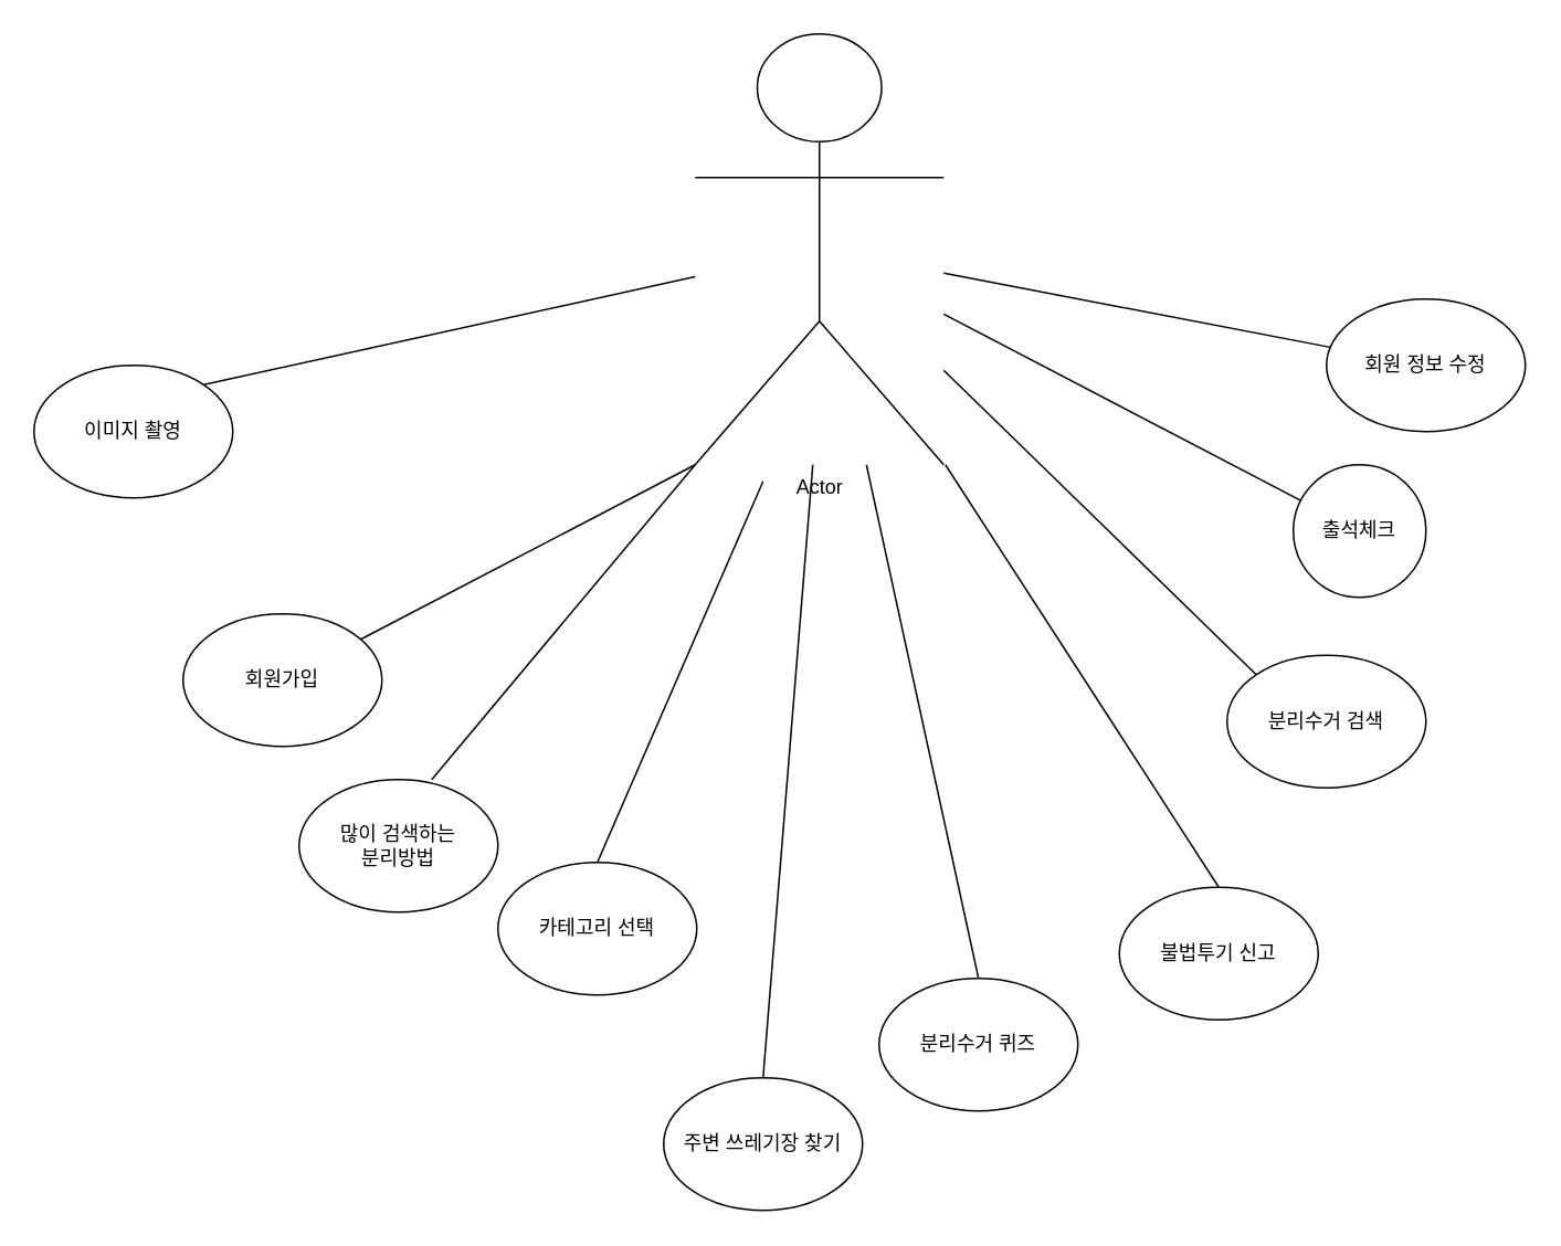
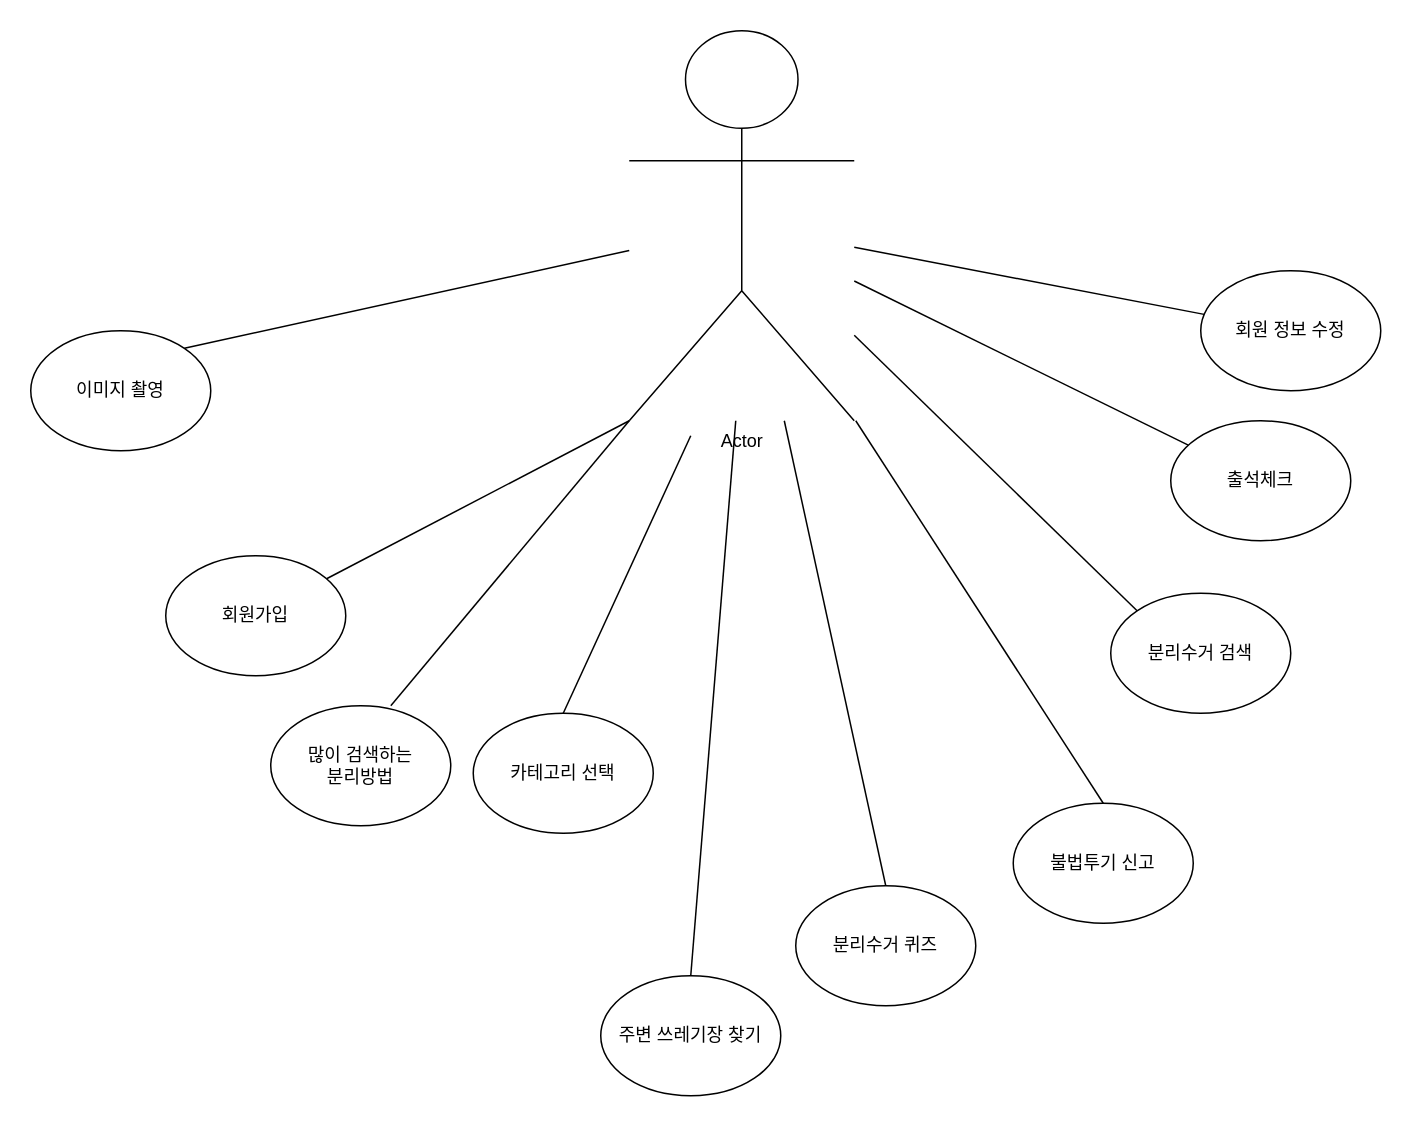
  <mxCell id="0" />
  <mxCell id="1" parent="0" />
  <mxCell id="2" value="Actor" style="shape=umlActor;verticalLabelPosition=bottom;verticalAlign=top;html=1;outlineConnect=0;" vertex="1" parent="1"><mxGeometry x="419" y="20" width="150" height="260" as="geometry" /></mxCell>
  <mxCell id="3" value="분리수거 검색" style="ellipse;whiteSpace=wrap;html=1;" vertex="1" parent="1"><mxGeometry x="740" y="395" width="120" height="80" as="geometry" /></mxCell>
- <mxCell id="4" value="카테고리 선택" style="ellipse;whiteSpace=wrap;html=1;" vertex="1" parent="1"><mxGeometry x="300" y="520" width="120" height="80" as="geometry" /></mxCell>
+ <mxCell id="4" value="카테고리 선택" style="ellipse;whiteSpace=wrap;html=1;" vertex="1" parent="1"><mxGeometry x="315" y="475" width="120" height="80" as="geometry" /></mxCell>
  <mxCell id="5" value="회원 정보 수정" style="ellipse;whiteSpace=wrap;html=1;" vertex="1" parent="1"><mxGeometry x="800" y="180" width="120" height="80" as="geometry" /></mxCell>
  <mxCell id="6" value="주변 쓰레기장 찾기" style="ellipse;whiteSpace=wrap;html=1;" vertex="1" parent="1"><mxGeometry x="400" y="650" width="120" height="80" as="geometry" /></mxCell>
  <mxCell id="7" value="이미지 촬영" style="ellipse;whiteSpace=wrap;html=1;" vertex="1" parent="1"><mxGeometry x="20" y="220" width="120" height="80" as="geometry" /></mxCell>
  <mxCell id="8" value="회원가입" style="ellipse;whiteSpace=wrap;html=1;" vertex="1" parent="1"><mxGeometry x="110" y="370" width="120" height="80" as="geometry" /></mxCell>
  <mxCell id="9" value="많이 검색하는 &lt;br&gt;분리방법" style="ellipse;whiteSpace=wrap;html=1;" vertex="1" parent="1"><mxGeometry x="180" y="470" width="120" height="80" as="geometry" /></mxCell>
  <mxCell id="10" value="분리수거 퀴즈" style="ellipse;whiteSpace=wrap;html=1;" vertex="1" parent="1"><mxGeometry x="530" y="590" width="120" height="80" as="geometry" /></mxCell>
- <mxCell id="11" value="출석체크" style="ellipse;whiteSpace=wrap;html=1;" vertex="1" parent="1"><mxGeometry x="780" y="280" width="80" height="80" as="geometry" /></mxCell>
+ <mxCell id="11" value="출석체크" style="ellipse;whiteSpace=wrap;html=1;" vertex="1" parent="1"><mxGeometry x="780" y="280" width="120" height="80" as="geometry" /></mxCell>
  <mxCell id="12" value="불법투기 신고" style="ellipse;whiteSpace=wrap;html=1;" vertex="1" parent="1"><mxGeometry x="675" y="535" width="120" height="80" as="geometry" /></mxCell>
  <mxCell id="13" value="" style="endArrow=none;html=1;rounded=0;entryX=0;entryY=1;entryDx=0;entryDy=0;entryPerimeter=0;" edge="1" parent="1" source="8" target="2"><mxGeometry width="50" height="50" relative="1" as="geometry"><mxPoint x="470" y="420" as="sourcePoint" /><mxPoint x="520" y="370" as="targetPoint" /></mxGeometry></mxCell>
  <mxCell id="14" value="" style="endArrow=none;html=1;rounded=0;exitX=0.667;exitY=0;exitDx=0;exitDy=0;exitPerimeter=0;entryX=0;entryY=1;entryDx=0;entryDy=0;entryPerimeter=0;" edge="1" parent="1" source="9" target="2"><mxGeometry width="50" height="50" relative="1" as="geometry"><mxPoint x="470" y="420" as="sourcePoint" /><mxPoint x="520" y="370" as="targetPoint" /></mxGeometry></mxCell>
  <mxCell id="15" value="" style="endArrow=none;html=1;rounded=0;exitX=1;exitY=0;exitDx=0;exitDy=0;" edge="1" parent="1" source="7" target="2"><mxGeometry width="50" height="50" relative="1" as="geometry"><mxPoint x="470" y="420" as="sourcePoint" /><mxPoint x="290" y="180" as="targetPoint" /></mxGeometry></mxCell>
  <mxCell id="16" value="" style="endArrow=none;html=1;rounded=0;exitX=0;exitY=0;exitDx=0;exitDy=0;" edge="1" parent="1" source="3" target="2"><mxGeometry width="50" height="50" relative="1" as="geometry"><mxPoint x="270" y="480" as="sourcePoint" /><mxPoint x="429" y="290" as="targetPoint" /></mxGeometry></mxCell>
  <mxCell id="17" value="" style="endArrow=none;html=1;rounded=0;exitX=0.5;exitY=0;exitDx=0;exitDy=0;" edge="1" parent="1" source="12"><mxGeometry width="50" height="50" relative="1" as="geometry"><mxPoint x="280" y="490" as="sourcePoint" /><mxPoint x="570" y="280" as="targetPoint" /></mxGeometry></mxCell>
  <mxCell id="18" value="" style="endArrow=none;html=1;rounded=0;exitX=0.5;exitY=0;exitDx=0;exitDy=0;" edge="1" parent="1" source="10" target="2"><mxGeometry width="50" height="50" relative="1" as="geometry"><mxPoint x="290" y="500" as="sourcePoint" /><mxPoint x="449" y="310" as="targetPoint" /></mxGeometry></mxCell>
  <mxCell id="19" value="" style="endArrow=none;html=1;rounded=0;exitX=0.5;exitY=0;exitDx=0;exitDy=0;" edge="1" parent="1" source="6"><mxGeometry width="50" height="50" relative="1" as="geometry"><mxPoint x="300" y="510" as="sourcePoint" /><mxPoint x="490" y="280" as="targetPoint" /></mxGeometry></mxCell>
  <mxCell id="20" value="" style="endArrow=none;html=1;rounded=0;exitX=0.5;exitY=0;exitDx=0;exitDy=0;" edge="1" parent="1" source="4"><mxGeometry width="50" height="50" relative="1" as="geometry"><mxPoint x="310" y="520" as="sourcePoint" /><mxPoint x="460" y="290" as="targetPoint" /></mxGeometry></mxCell>
  <mxCell id="21" value="" style="endArrow=none;html=1;rounded=0;" edge="1" parent="1" source="5" target="2"><mxGeometry width="50" height="50" relative="1" as="geometry"><mxPoint x="789" y="154" as="sourcePoint" /><mxPoint x="600" y="-30" as="targetPoint" /></mxGeometry></mxCell>
  <mxCell id="22" value="" style="endArrow=none;html=1;rounded=0;" edge="1" parent="1" source="11" target="2"><mxGeometry width="50" height="50" relative="1" as="geometry"><mxPoint x="819" y="364" as="sourcePoint" /><mxPoint x="630" y="180" as="targetPoint" /></mxGeometry></mxCell>
